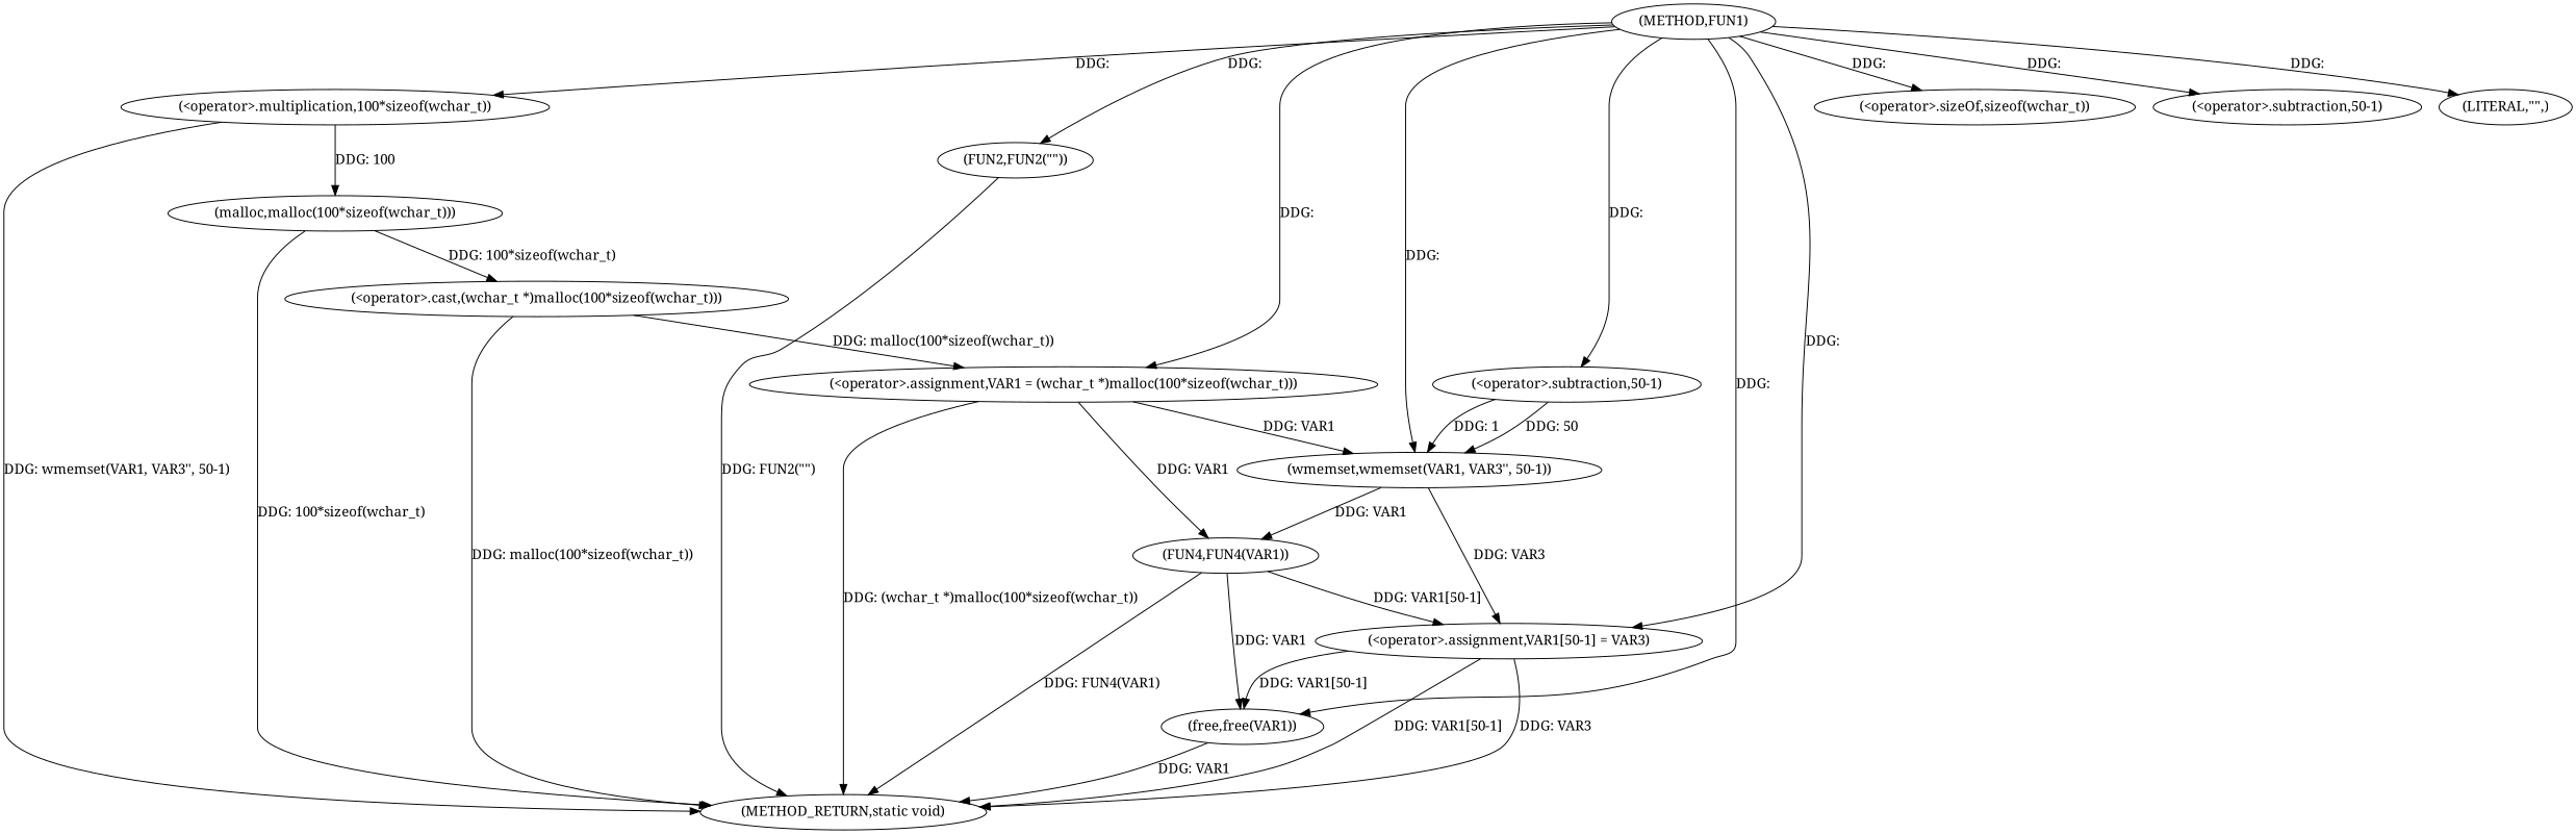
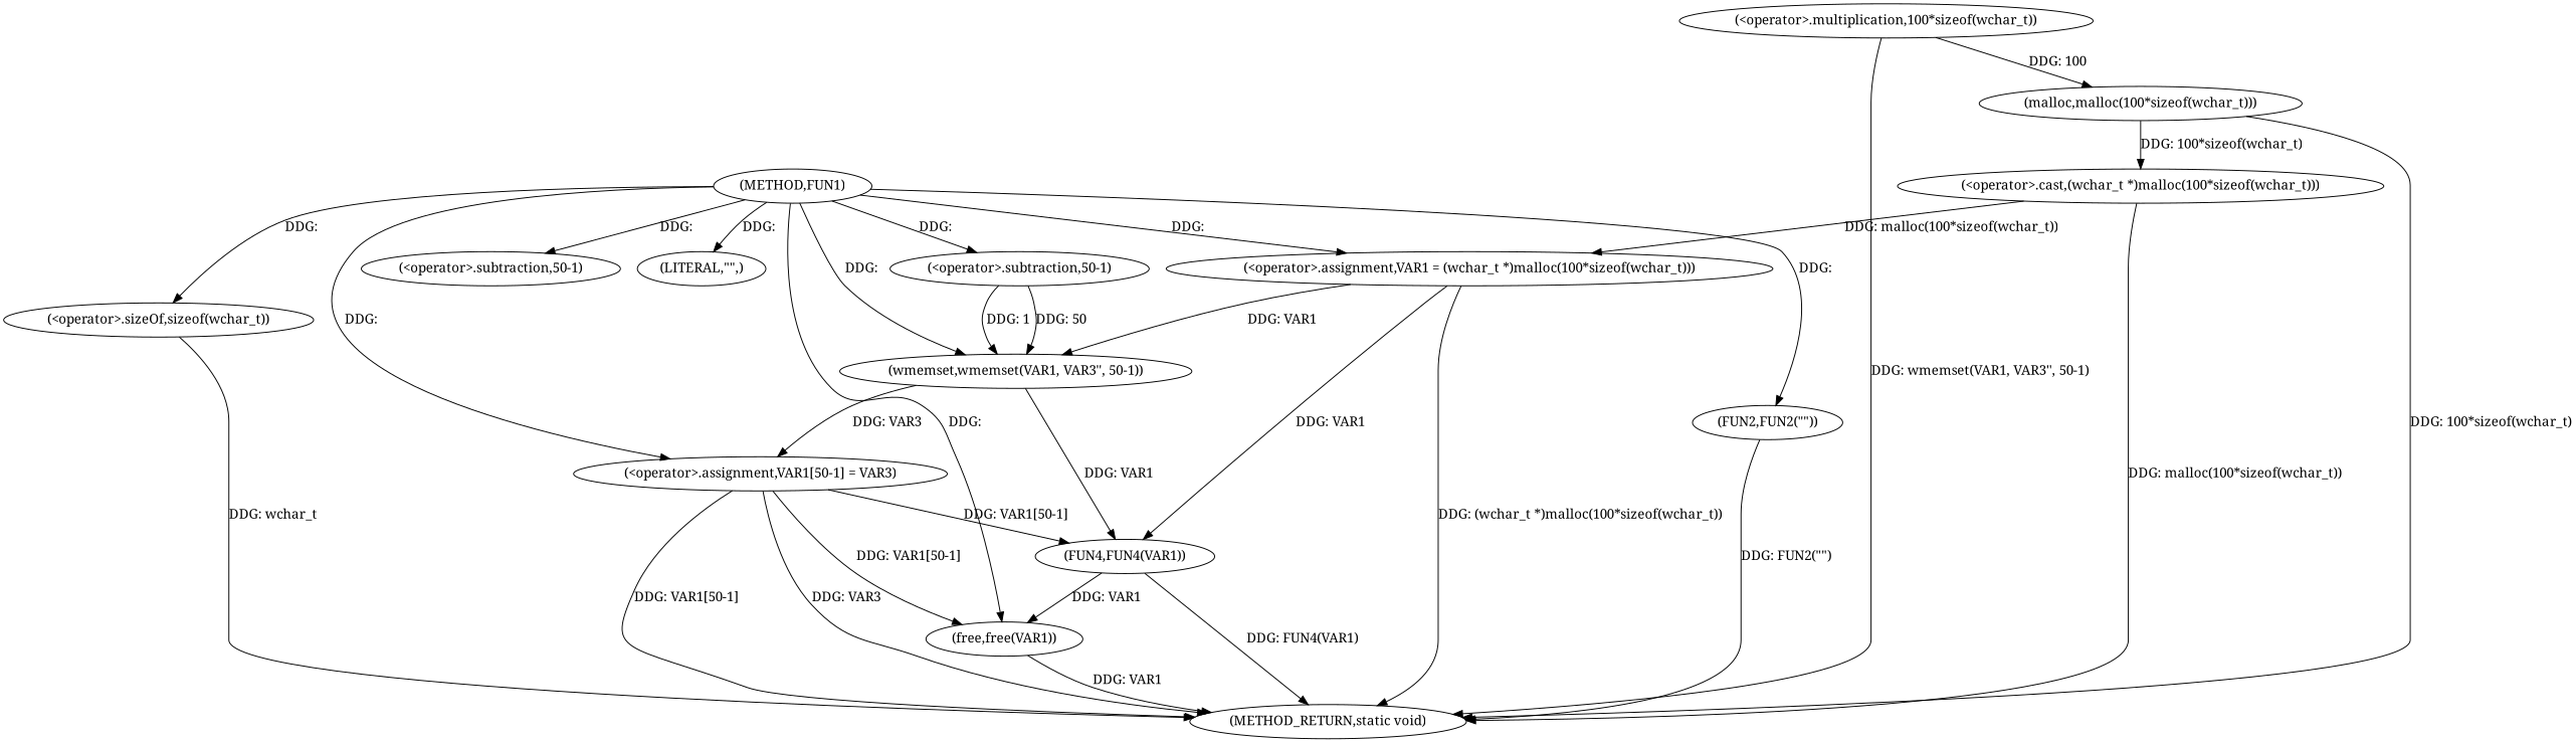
  digraph {
    fontname="Noto Serif"
    node [fontname="Noto Serif"]
    edge [fontname="Noto Serif"]
    n1 [label="(METHOD,FUN1)"]
    n2 [label="(<operator>.assignment,VAR1 = (wchar_t *)malloc(100*sizeof(wchar_t)))"]
    n3 [label="(<operator>.multiplication,100*sizeof(wchar_t))"]
    n4 [label="(<operator>.sizeOf,sizeof(wchar_t))"]
    n5 [label="(FUN2,FUN2(\"\"))"]
    n6 [label="(wmemset,wmemset(VAR1, VAR3'', 50-1))"]
    n7 [label="(<operator>.subtraction,50-1)"]
    n8 [label="(<operator>.assignment,VAR1[50-1] = VAR3)"]
    n9 [label="(<operator>.subtraction,50-1)"]
    n10 [label="(LITERAL,\"\",)"]
    n11 [label="(free,free(VAR1))"]
    n12 [label="(FUN4,FUN4(VAR1))"]
    n13 [label="(METHOD_RETURN,static void)"]
    n14 [label="(malloc,malloc(100*sizeof(wchar_t)))"]
    n15 [label="(<operator>.cast,(wchar_t *)malloc(100*sizeof(wchar_t)))"]
    n1 -> n2 [label="DDG: "]
-   n1 -> n3 [label="DDG: "]
    n1 -> n4 [label="DDG: "]
    n1 -> n5 [label="DDG: "]
    n1 -> n6 [label="DDG: "]
    n1 -> n7 [label="DDG: "]
    n1 -> n8 [label="DDG: "]
    n1 -> n9 [label="DDG: "]
    n1 -> n10 [label="DDG: "]
    n1 -> n11 [label="DDG: "]
    n2 -> n6 [label="DDG: VAR1"]
    n2 -> n12 [label="DDG: VAR1"]
    n2 -> n13 [label="DDG: (wchar_t *)malloc(100*sizeof(wchar_t))"]
    n3 -> n13 [label="DDG: wmemset(VAR1, VAR3'', 50-1)"]
    n3 -> n14 [label="DDG: 100"]
+   n4 -> n13 [label="DDG: wchar_t"]
    n5 -> n13 [label="DDG: FUN2(\"\")"]
    n6 -> n8 [label="DDG: VAR3"]
    n6 -> n12 [label="DDG: VAR1"]
    n7 -> n6 [label="DDG: 50"]
    n7 -> n6 [label="DDG: 1"]
    n8 -> n11 [label="DDG: VAR1[50-1]"]
-   n12 -> n8 [label="DDG: VAR1[50-1]"]
+   n8 -> n12 [label="DDG: VAR1[50-1]"]
    n8 -> n13 [label="DDG: VAR1[50-1]"]
    n8 -> n13 [label="DDG: VAR3"]
    n11 -> n13 [label="DDG: VAR1"]
    n12 -> n11 [label="DDG: VAR1"]
    n12 -> n13 [label="DDG: FUN4(VAR1)"]
    n14 -> n13 [label="DDG: 100*sizeof(wchar_t)"]
    n14 -> n15 [label="DDG: 100*sizeof(wchar_t)"]
    n15 -> n2 [label="DDG: malloc(100*sizeof(wchar_t))"]
    n15 -> n13 [label="DDG: malloc(100*sizeof(wchar_t))"]
  }
